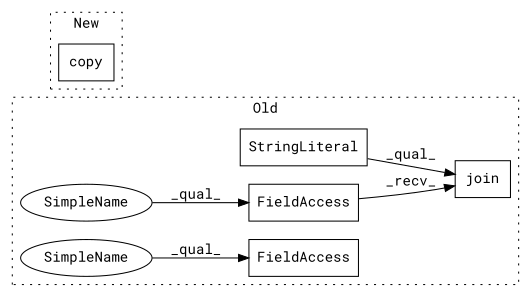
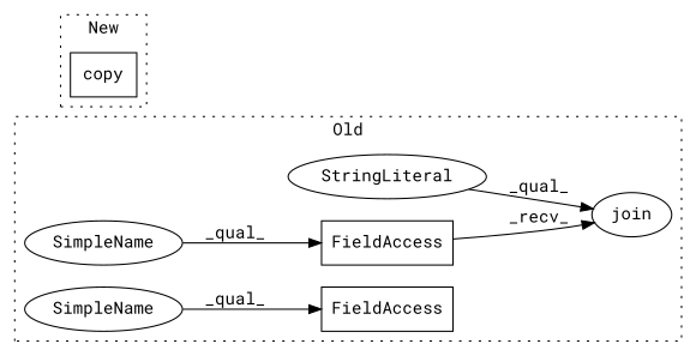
  digraph {
    fontname="Roboto Mono"
    rankdir=LR
    node [a=32 fontname="Roboto Mono" l=7 s=5505 shape=box]
    edge [fontname="Roboto Mono"]
-   n1 [l="5,1" label=join s="5513,5547"]
+   n1 [l="5,1" label=join s="5513,5547" shape=ellipse]
    n2 [a=22 label=FieldAccess]
-   n3 [a=45 l=13 label=StringLiteral s=5534]
+   n3 [a=45 l=13 label=StringLiteral s=5534 shape=ellipse]
    n4 [a=22 label=FieldAccess s=5771]
    n5 [a=42 l=2 label=SimpleName shape=ellipse]
    n6 [a=42 l=2 label=SimpleName s=5771 shape=ellipse]
    n7 [l=6 label=copy s=5905]
    subgraph cluster_1 {
      label=Old
      style=dotted
      n1
      n2
      n3
      n4
      n5
      n6
    }
    subgraph cluster_2 {
      label=New
      style=dotted
      n7
    }
    n2 -> n1 [label=_recv_]
    n3 -> n1 [label=_qual_]
    n5 -> n2 [label=_qual_]
    n6 -> n4 [label=_qual_]
  }
